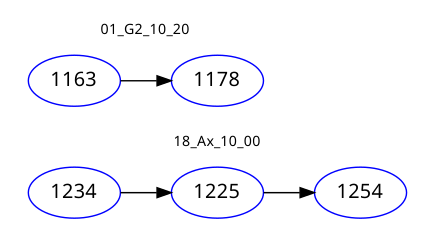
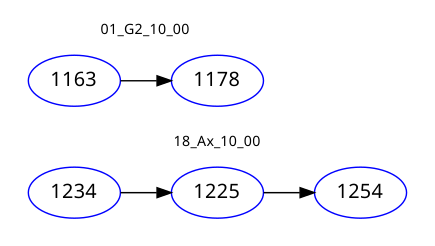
  digraph {
    fontname="Noto Sans"
    rankdir=LR
    node [color=blue fontname="Noto Sans"]
    edge [color=black fontname="Noto Sans"]
    n1 [label=1234]
    n2 [label=1225]
    n3 [label=1254]
    n4 [label=1163]
    n5 [label=1178]
    subgraph cluster_1 {
      color=white
      fontsize=10
      label="18_Ax_10_00"
      n1
      n2
      n3
    }
    subgraph cluster_2 {
      color=white
      fontsize=10
-     label="01_G2_10_20"
+     label="01_G2_10_00"
      n4
      n5
    }
    n1 -> n2
    n2 -> n3
    n4 -> n5
  }
